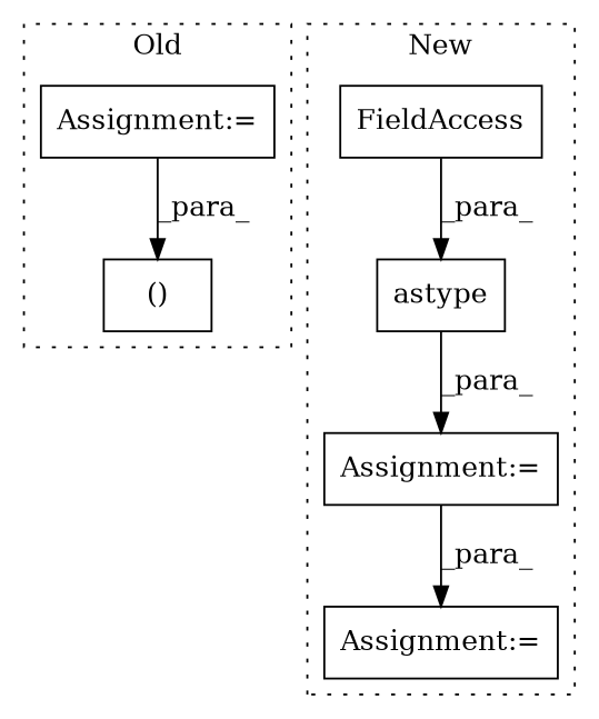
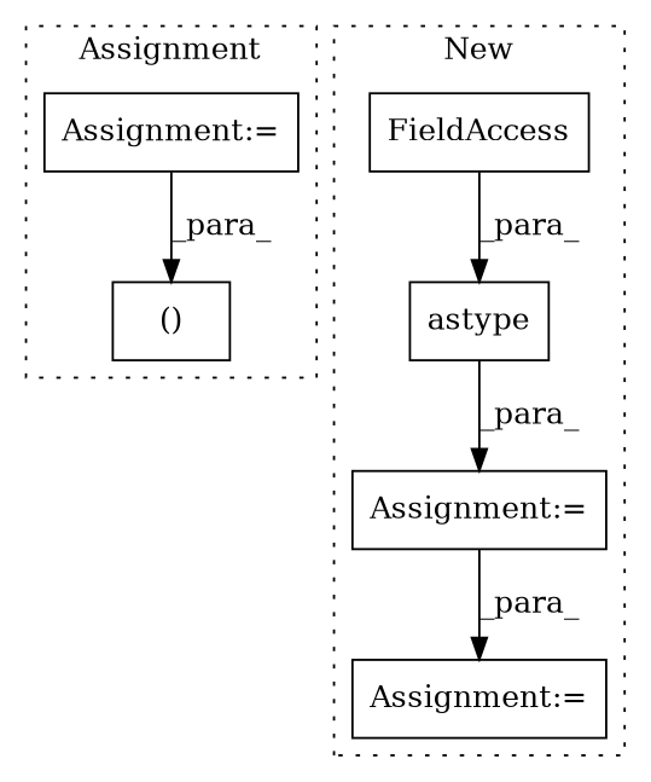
  digraph {
    node [a=7 l=1 shape=box]
    n1 [a=106 l=18 label="()" s=2004]
    n2 [label="Assignment:=" s=1541]
    n3 [a=32 l="7,1" label=astype s="2040,2060"]
    n4 [a=22 l=13 label=FieldAccess s=2047]
    n5 [label="Assignment:=" s=2029]
    n6 [label="Assignment:=" s=2082]
    subgraph cluster_1 {
-     label=Old
+     label=Assignment
      style=dotted
      n1
      n2
    }
    subgraph cluster_2 {
      label=New
      style=dotted
      n3
      n4
      n5
      n6
    }
    n2 -> n1 [label=_para_]
    n3 -> n5 [label=_para_]
    n4 -> n3 [label=_para_]
    n5 -> n6 [label=_para_]
  }
